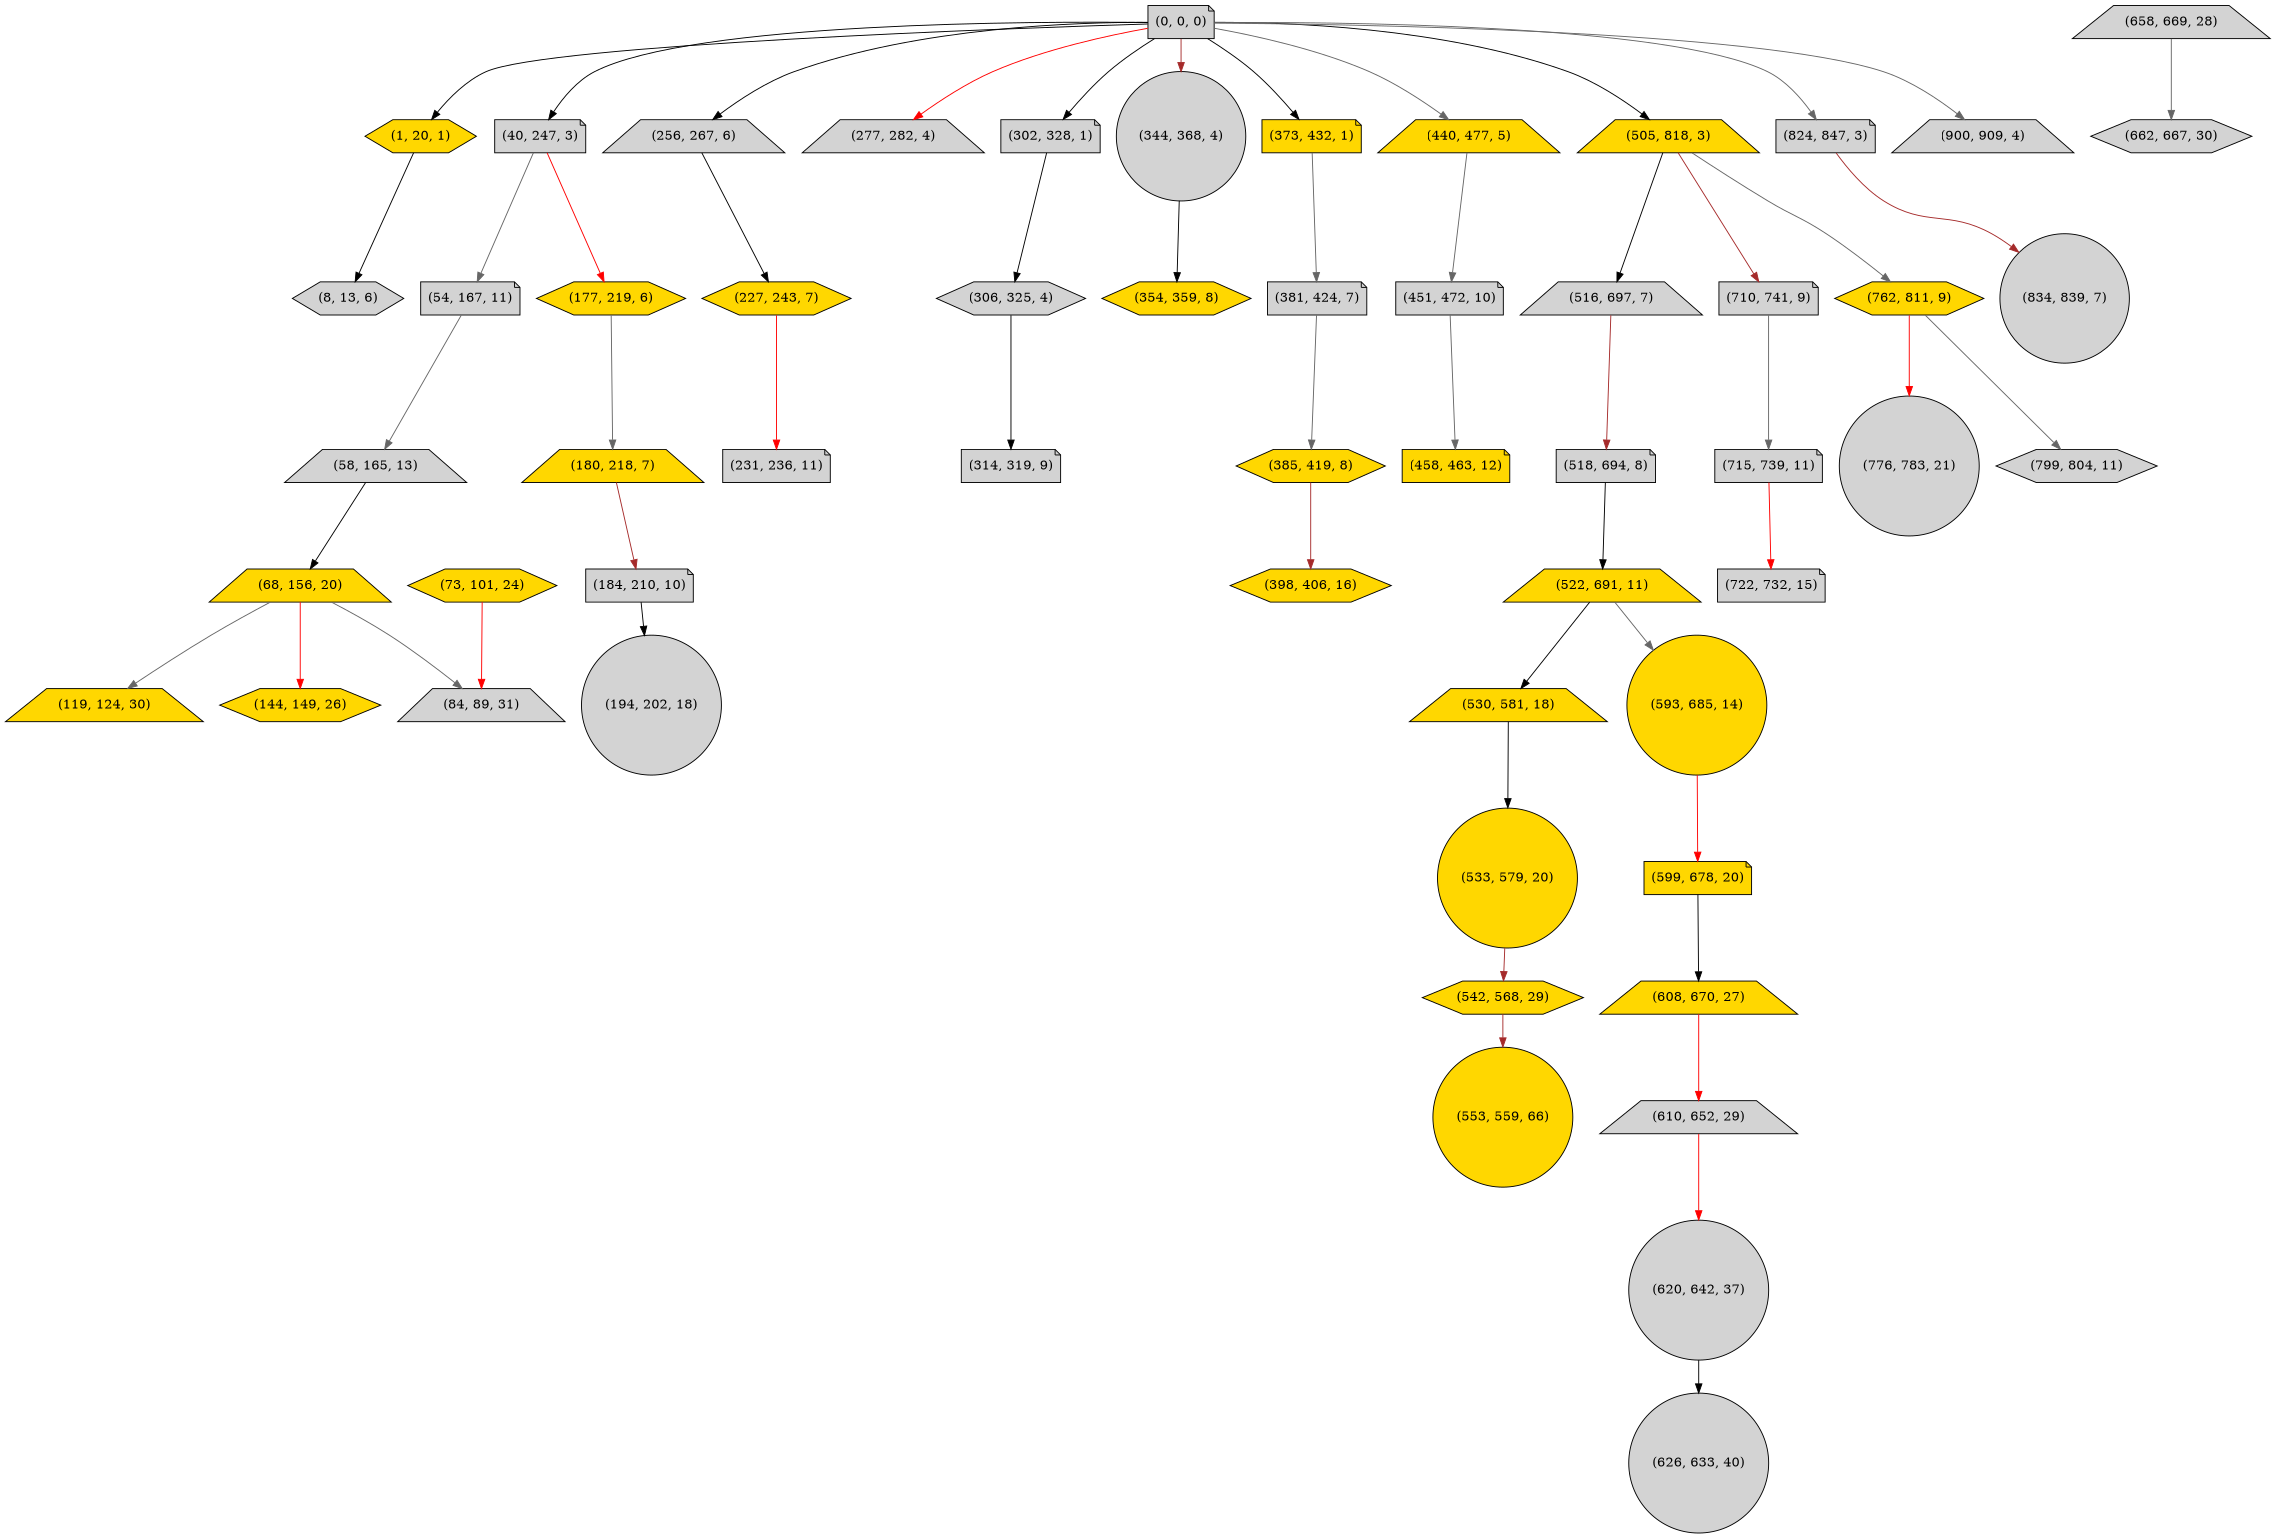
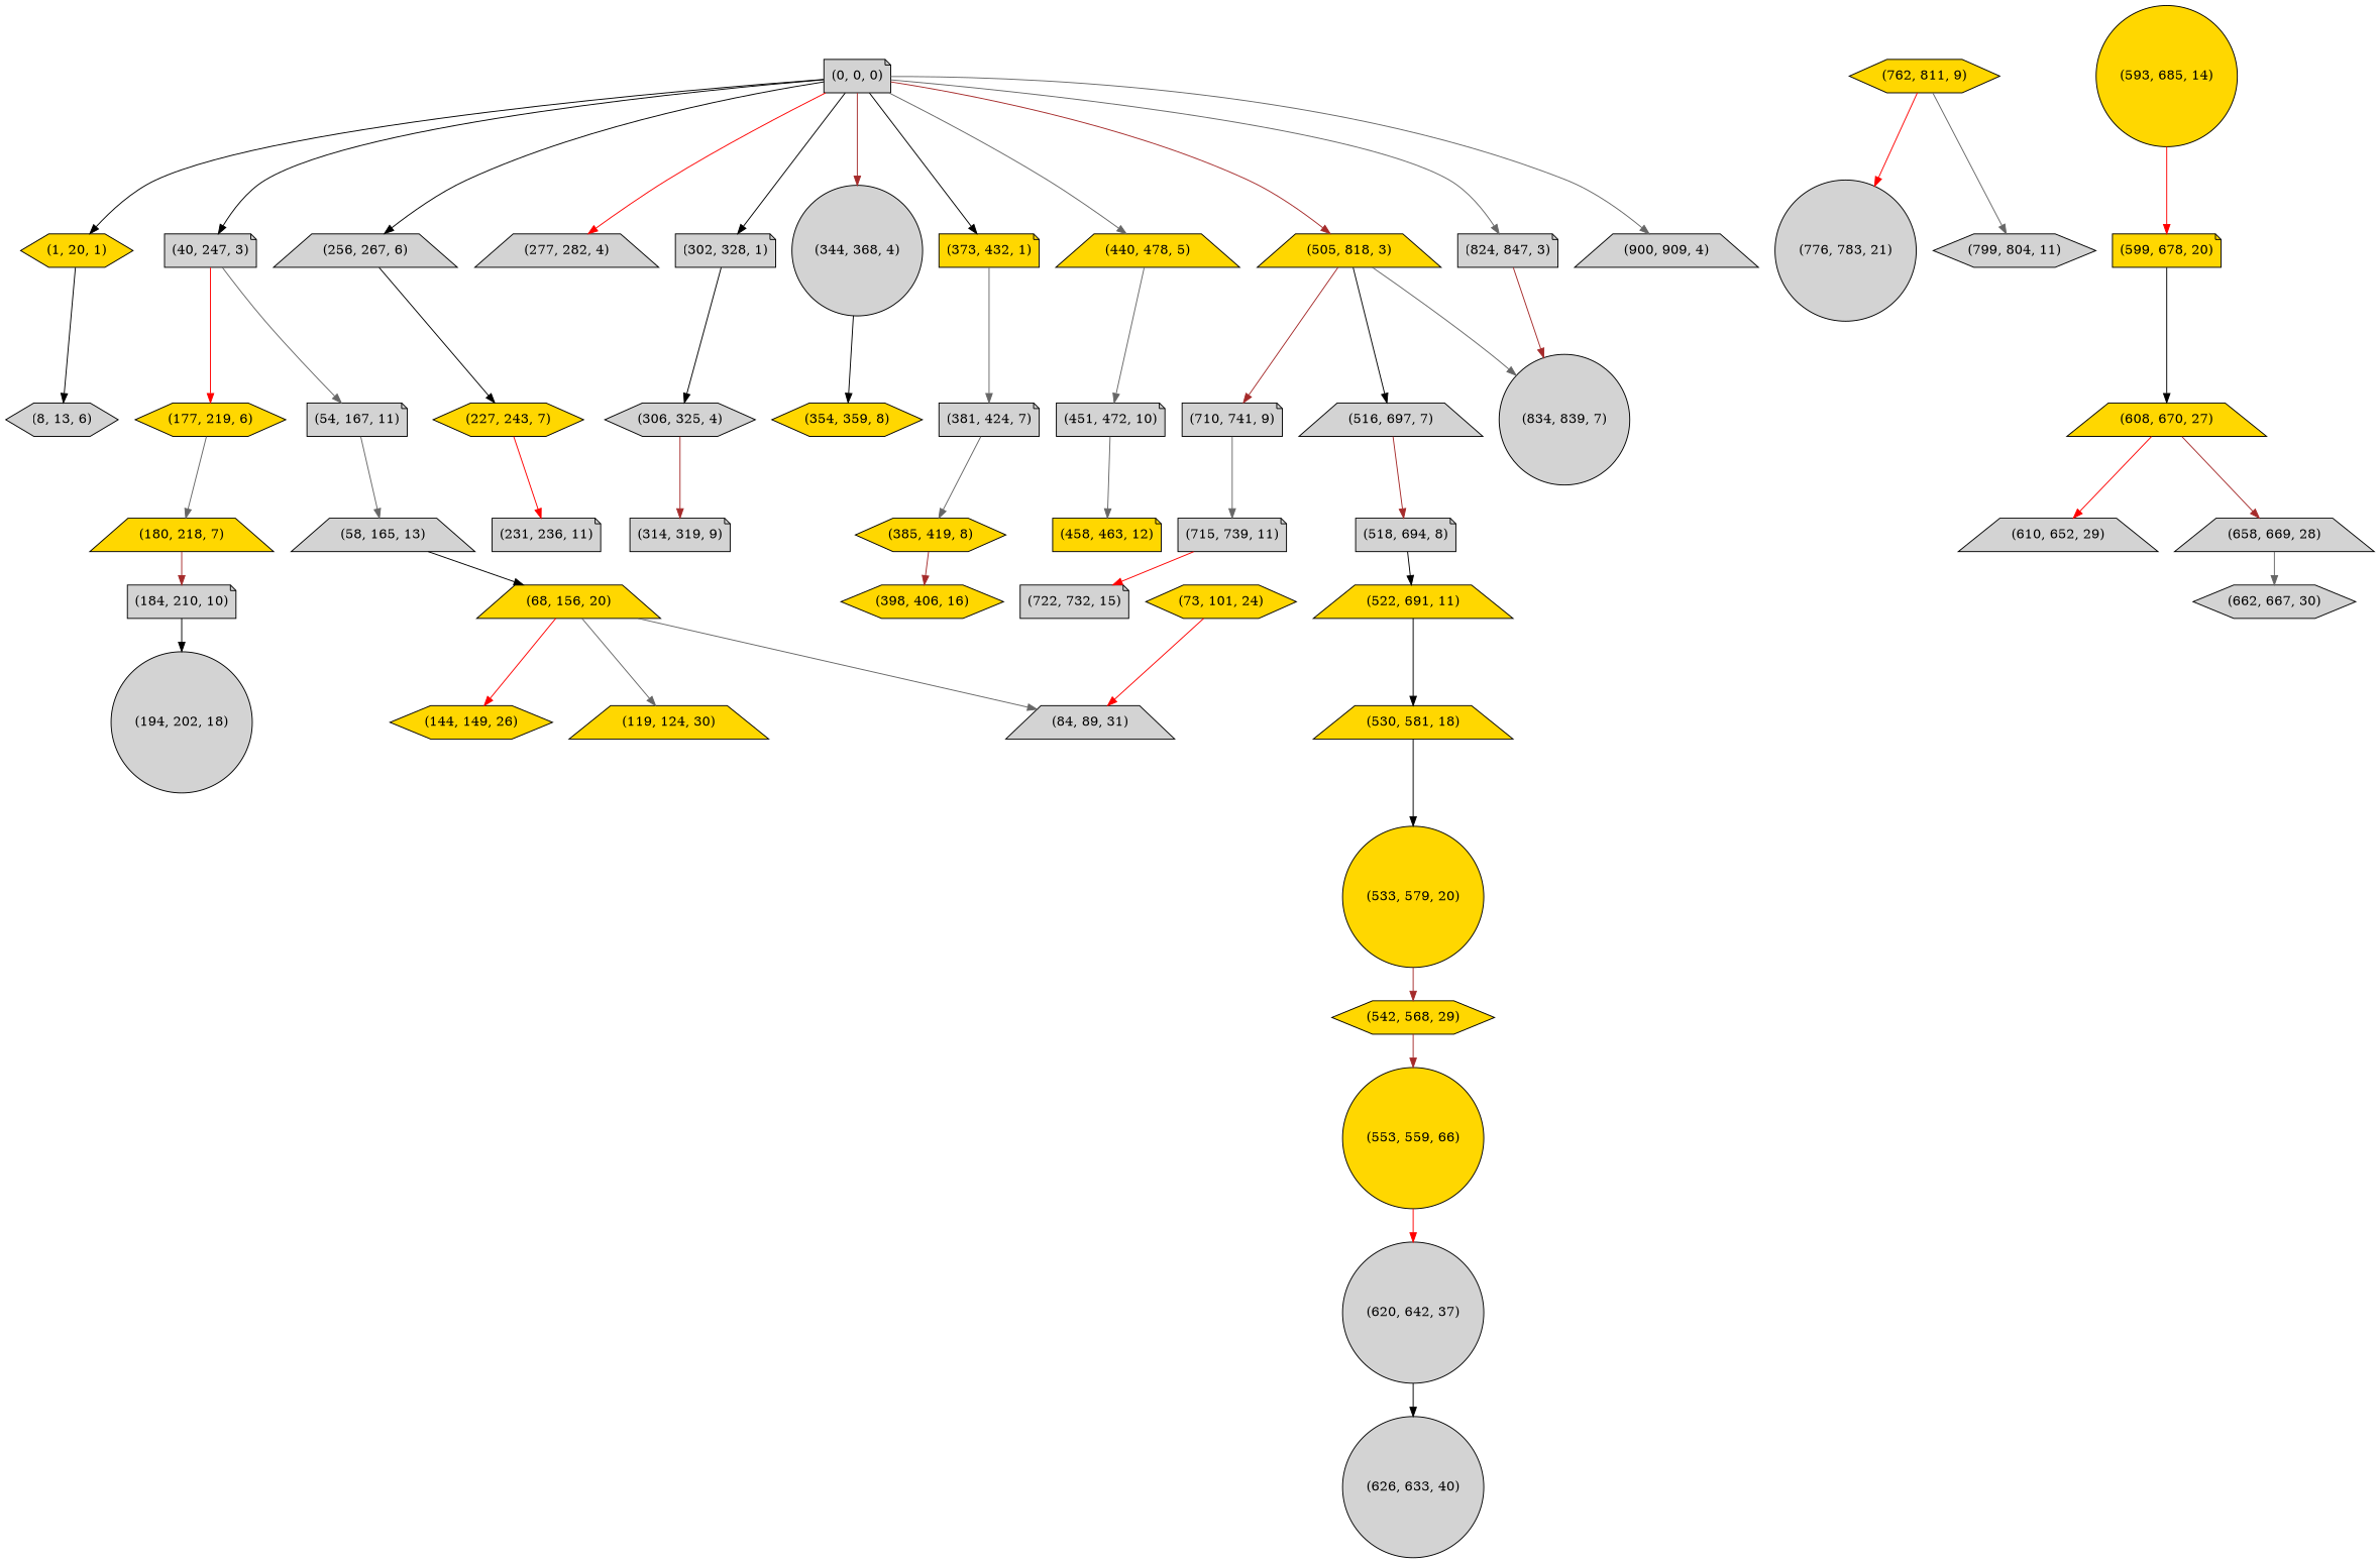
  digraph {
    node [fillcolor=lightgrey shape=note style=filled]
    edge [color=black]
    "(1, 20, 1)" [fillcolor=gold shape=hexagon]
    "(0, 0, 0)"
    "(40, 247, 3)"
    "(256, 267, 6)" [shape=trapezium]
    "(277, 282, 4)" [shape=trapezium]
    "(302, 328, 1)"
    "(344, 368, 4)" [shape=circle]
    "(373, 432, 1)" [fillcolor=gold]
-   "(440, 477, 5)" [fillcolor=gold shape=trapezium]
+   "(440, 477, 5)" [fillcolor=gold shape=trapezium label="(440, 478, 5)"]
    "(505, 818, 3)" [fillcolor=gold shape=trapezium]
    "(824, 847, 3)"
    "(900, 909, 4)" [shape=trapezium]
    "(8, 13, 6)" [shape=hexagon]
    "(54, 167, 11)"
    "(177, 219, 6)" [fillcolor=gold shape=hexagon]
    "(227, 243, 7)" [fillcolor=gold shape=hexagon]
    "(306, 325, 4)" [shape=hexagon]
    "(354, 359, 8)" [fillcolor=gold shape=hexagon]
    "(381, 424, 7)"
    "(451, 472, 10)"
    "(516, 697, 7)" [shape=trapezium]
    "(710, 741, 9)"
    "(762, 811, 9)" [fillcolor=gold shape=hexagon]
    "(834, 839, 7)" [shape=circle]
    "(58, 165, 13)" [shape=trapezium]
    "(180, 218, 7)" [fillcolor=gold shape=trapezium]
    "(231, 236, 11)"
    "(68, 156, 20)" [fillcolor=gold shape=trapezium]
    "(119, 124, 30)" [fillcolor=gold shape=trapezium]
    "(144, 149, 26)" [fillcolor=gold shape=hexagon]
    "(84, 89, 31)" [shape=trapezium]
    "(73, 101, 24)" [fillcolor=gold shape=hexagon]
    "(184, 210, 10)"
    "(194, 202, 18)" [shape=circle]
    "(314, 319, 9)"
    "(385, 419, 8)" [fillcolor=gold shape=hexagon]
    "(398, 406, 16)" [fillcolor=gold shape=hexagon]
    "(458, 463, 12)" [fillcolor=gold]
    "(518, 694, 8)"
    "(715, 739, 11)"
    "(776, 783, 21)" [shape=circle]
    "(799, 804, 11)" [shape=hexagon]
    "(522, 691, 11)" [fillcolor=gold shape=trapezium]
    "(530, 581, 18)" [fillcolor=gold shape=trapezium]
    "(593, 685, 14)" [fillcolor=gold shape=circle]
    "(533, 579, 20)" [fillcolor=gold shape=circle]
    "(599, 678, 20)" [fillcolor=gold]
    "(542, 568, 29)" [fillcolor=gold shape=hexagon]
    n49 [fillcolor=gold label="(553, 559, 66)" shape=circle]
    "(608, 670, 27)" [fillcolor=gold shape=trapezium]
    "(610, 652, 29)" [shape=trapezium]
    "(658, 669, 28)" [shape=trapezium]
    "(620, 642, 37)" [shape=circle]
    "(662, 667, 30)" [shape=hexagon]
    "(626, 633, 40)" [shape=circle]
    "(722, 732, 15)"
    "(1, 20, 1)" -> "(8, 13, 6)"
    "(0, 0, 0)" -> "(1, 20, 1)"
    "(0, 0, 0)" -> "(40, 247, 3)"
    "(0, 0, 0)" -> "(256, 267, 6)"
    "(0, 0, 0)" -> "(277, 282, 4)" [color=red]
    "(0, 0, 0)" -> "(302, 328, 1)"
    "(0, 0, 0)" -> "(344, 368, 4)" [color=brown]
    "(0, 0, 0)" -> "(373, 432, 1)"
    "(0, 0, 0)" -> "(440, 477, 5)" [color=gray40]
-   "(0, 0, 0)" -> "(505, 818, 3)"
+   "(0, 0, 0)" -> "(505, 818, 3)" [color=brown]
    "(0, 0, 0)" -> "(824, 847, 3)" [color=gray40]
    "(0, 0, 0)" -> "(900, 909, 4)" [color=gray40]
    "(40, 247, 3)" -> "(54, 167, 11)" [color=gray40]
    "(40, 247, 3)" -> "(177, 219, 6)" [color=red]
    "(256, 267, 6)" -> "(227, 243, 7)"
    "(302, 328, 1)" -> "(306, 325, 4)"
    "(344, 368, 4)" -> "(354, 359, 8)"
    "(373, 432, 1)" -> "(381, 424, 7)" [color=gray40]
    "(440, 477, 5)" -> "(451, 472, 10)" [color=gray40]
    "(505, 818, 3)" -> "(516, 697, 7)"
    "(505, 818, 3)" -> "(710, 741, 9)" [color=brown]
-   "(505, 818, 3)" -> "(762, 811, 9)" [color=gray40]
+   "(505, 818, 3)" -> "(834, 839, 7)" [color=gray40]
    "(824, 847, 3)" -> "(834, 839, 7)" [color=brown]
    "(54, 167, 11)" -> "(58, 165, 13)" [color=gray40]
    "(177, 219, 6)" -> "(180, 218, 7)" [color=gray40]
    "(227, 243, 7)" -> "(231, 236, 11)" [color=red]
-   "(306, 325, 4)" -> "(314, 319, 9)"
+   "(306, 325, 4)" -> "(314, 319, 9)" [color=brown]
    "(381, 424, 7)" -> "(385, 419, 8)" [color=gray40]
    "(451, 472, 10)" -> "(458, 463, 12)" [color=gray40]
    "(516, 697, 7)" -> "(518, 694, 8)" [color=brown]
    "(710, 741, 9)" -> "(715, 739, 11)" [color=gray40]
    "(762, 811, 9)" -> "(776, 783, 21)" [color=red]
    "(762, 811, 9)" -> "(799, 804, 11)" [color=gray40]
    "(58, 165, 13)" -> "(68, 156, 20)"
    "(180, 218, 7)" -> "(184, 210, 10)" [color=brown]
    "(68, 156, 20)" -> "(119, 124, 30)" [color=gray40]
    "(68, 156, 20)" -> "(144, 149, 26)" [color=red]
    "(68, 156, 20)" -> "(84, 89, 31)" [color=gray40]
    "(73, 101, 24)" -> "(84, 89, 31)" [color=red]
    "(184, 210, 10)" -> "(194, 202, 18)"
    "(385, 419, 8)" -> "(398, 406, 16)" [color=brown]
    "(518, 694, 8)" -> "(522, 691, 11)"
    "(715, 739, 11)" -> "(722, 732, 15)" [color=red]
    "(522, 691, 11)" -> "(530, 581, 18)"
-   "(522, 691, 11)" -> "(593, 685, 14)" [color=gray40]
    "(530, 581, 18)" -> "(533, 579, 20)"
    "(593, 685, 14)" -> "(599, 678, 20)" [color=red]
    "(533, 579, 20)" -> "(542, 568, 29)" [color=brown]
    "(599, 678, 20)" -> "(608, 670, 27)"
    "(542, 568, 29)" -> n49 [color=brown]
    "(608, 670, 27)" -> "(610, 652, 29)" [color=red]
-   "(610, 652, 29)" -> "(620, 642, 37)" [color=red]
+   "(608, 670, 27)" -> "(658, 669, 28)" [color=brown]
+   n49 -> "(620, 642, 37)" [color=red]
    "(658, 669, 28)" -> "(662, 667, 30)" [color=gray40]
    "(620, 642, 37)" -> "(626, 633, 40)"
  }
